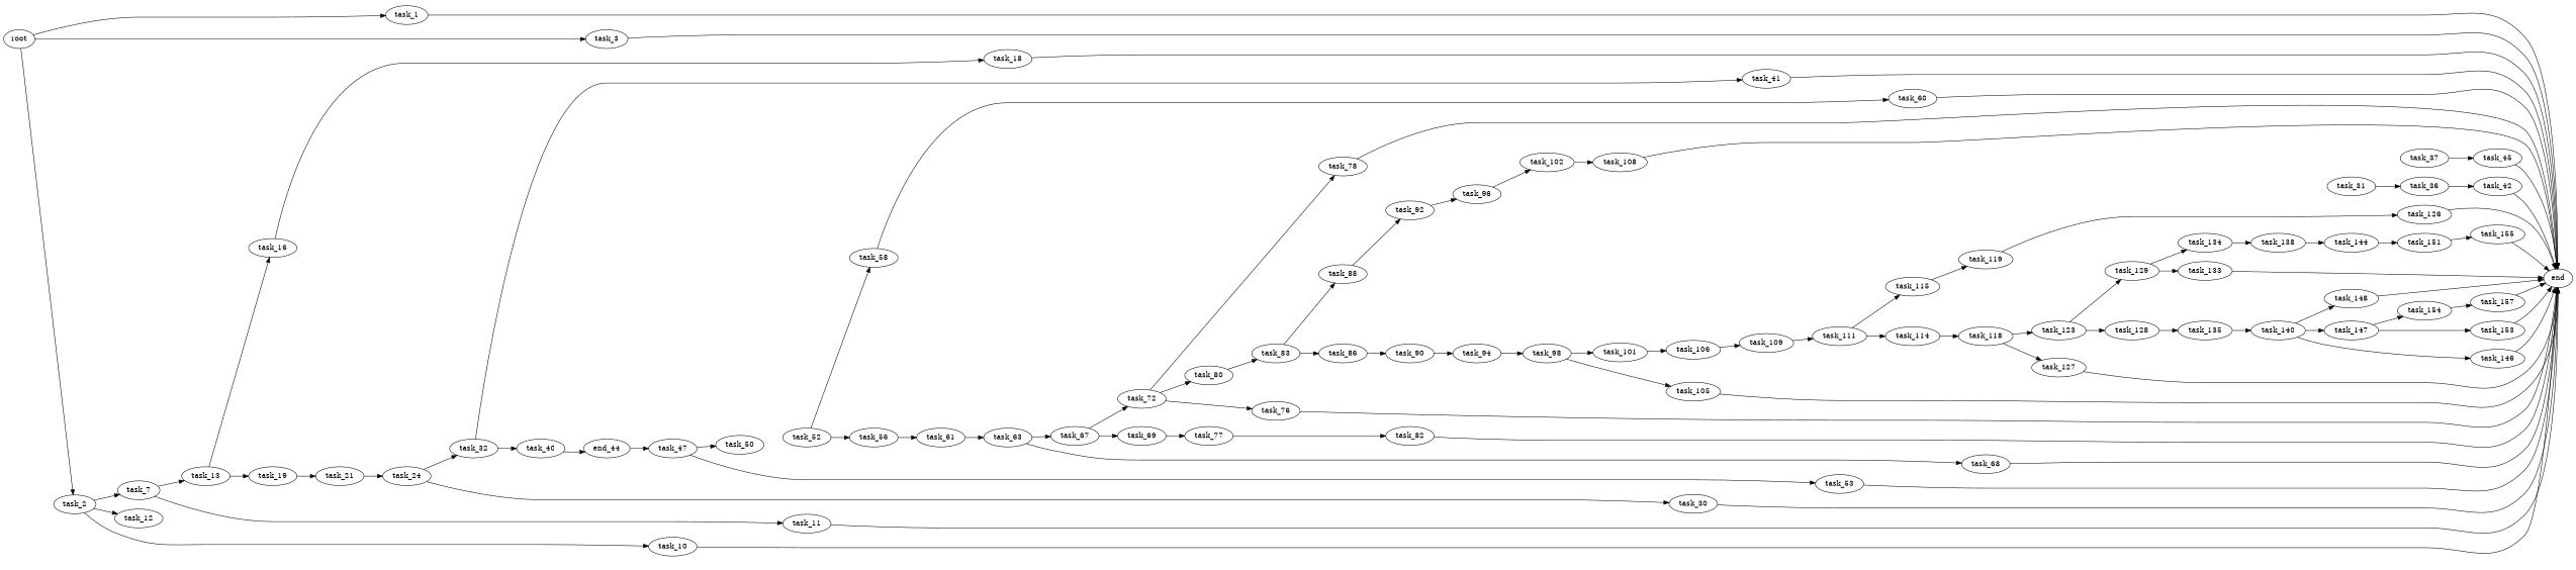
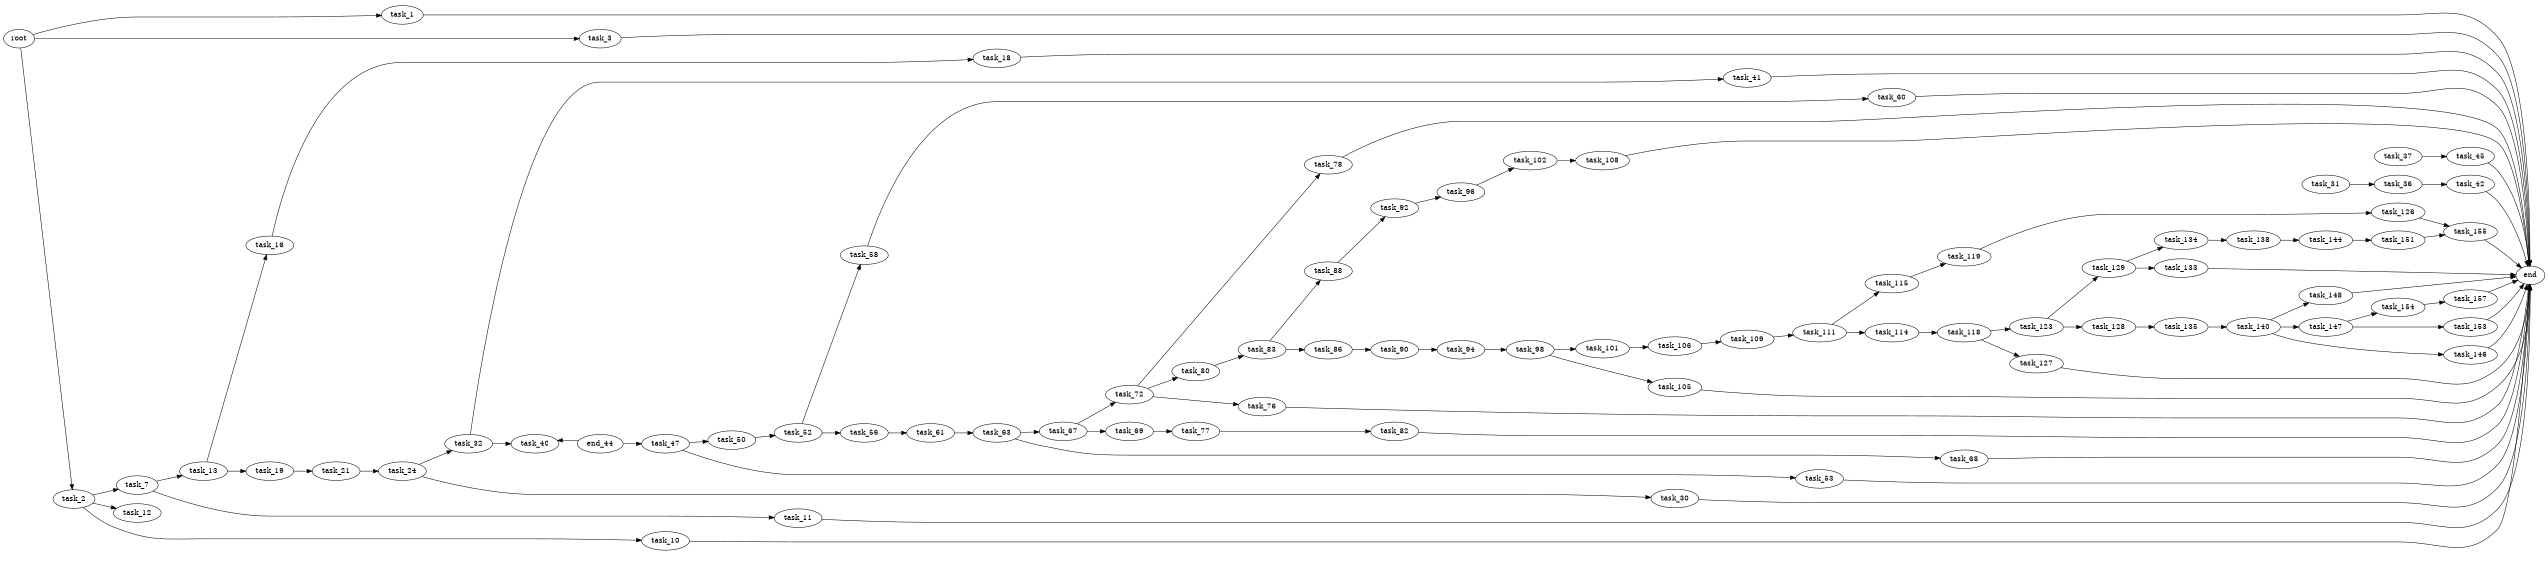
  digraph {
    rankdir=LR
    root
    task_1
    task_2
    task_3
    end
    task_7
    task_10
    task_12
    task_11
    task_13
    task_16
    task_19
    task_18
    task_21
    task_24
    task_30
    task_32
    task_40
    task_41
    task_31
    task_36
    task_37
    task_45
    task_42
    n25 [label=end_44]
    task_47
    task_50
    task_53
    task_52
    task_56
    task_58
    task_61
    task_60
    task_63
    task_67
    task_68
    task_69
    task_72
    task_77
    task_76
    task_78
    task_80
    task_82
    task_83
    task_86
    task_88
    task_90
    task_92
    task_94
    task_96
    task_98
    task_102
    task_101
    task_105
    task_108
    task_106
    task_109
    task_111
    task_114
    task_115
    task_118
    task_119
    task_123
    task_127
    task_126
    task_128
    task_129
    task_135
    task_133
    task_134
    task_140
    task_138
    task_144
    task_146
    task_147
    task_148
    task_151
    task_153
    task_154
    task_155
    task_157
    root -> task_1
    root -> task_2
    root -> task_3
    task_1 -> end
    task_2 -> task_7
    task_2 -> task_10
    task_2 -> task_12
    task_3 -> end
    task_7 -> task_11
    task_7 -> task_13
    task_10 -> end
    task_11 -> end
    task_13 -> task_16
    task_13 -> task_19
    task_16 -> task_18
    task_19 -> task_21
    task_18 -> end
    task_21 -> task_24
    task_24 -> task_30
    task_24 -> task_32
    task_30 -> end
    task_32 -> task_40
    task_32 -> task_41
-   task_40 -> n25
+   n25 -> task_40
    task_41 -> end
    task_31 -> task_36
    task_36 -> task_42
    task_37 -> task_45
    task_45 -> end
    task_42 -> end
    n25 -> task_47
    task_47 -> task_50
    task_47 -> task_53
+   task_50 -> task_52
    task_53 -> end
    task_52 -> task_56
    task_52 -> task_58
    task_56 -> task_61
    task_58 -> task_60
    task_61 -> task_63
    task_60 -> end
    task_63 -> task_67
    task_63 -> task_68
    task_67 -> task_69
    task_67 -> task_72
    task_68 -> end
    task_69 -> task_77
    task_72 -> task_76
    task_72 -> task_78
    task_72 -> task_80
    task_77 -> task_82
    task_76 -> end
    task_78 -> end
    task_80 -> task_83
    task_82 -> end
    task_83 -> task_86
    task_83 -> task_88
    task_86 -> task_90
    task_88 -> task_92
    task_90 -> task_94
    task_92 -> task_96
    task_94 -> task_98
    task_96 -> task_102
    task_98 -> task_101
    task_98 -> task_105
    task_102 -> task_108
    task_101 -> task_106
    task_105 -> end
    task_108 -> end
    task_106 -> task_109
    task_109 -> task_111
    task_111 -> task_114
    task_111 -> task_115
    task_114 -> task_118
    task_115 -> task_119
    task_118 -> task_123
    task_118 -> task_127
    task_119 -> task_126
    task_123 -> task_128
    task_123 -> task_129
    task_127 -> end
-   task_126 -> end
+   task_126 -> task_155
    task_128 -> task_135
    task_129 -> task_133
    task_129 -> task_134
    task_135 -> task_140
    task_133 -> end
    task_134 -> task_138
    task_140 -> task_146
    task_140 -> task_147
    task_140 -> task_148
    task_138 -> task_144
    task_144 -> task_151
    task_146 -> end
    task_147 -> task_153
    task_147 -> task_154
    task_148 -> end
    task_151 -> task_155
    task_153 -> end
    task_154 -> task_157
    task_155 -> end
    task_157 -> end
  }
